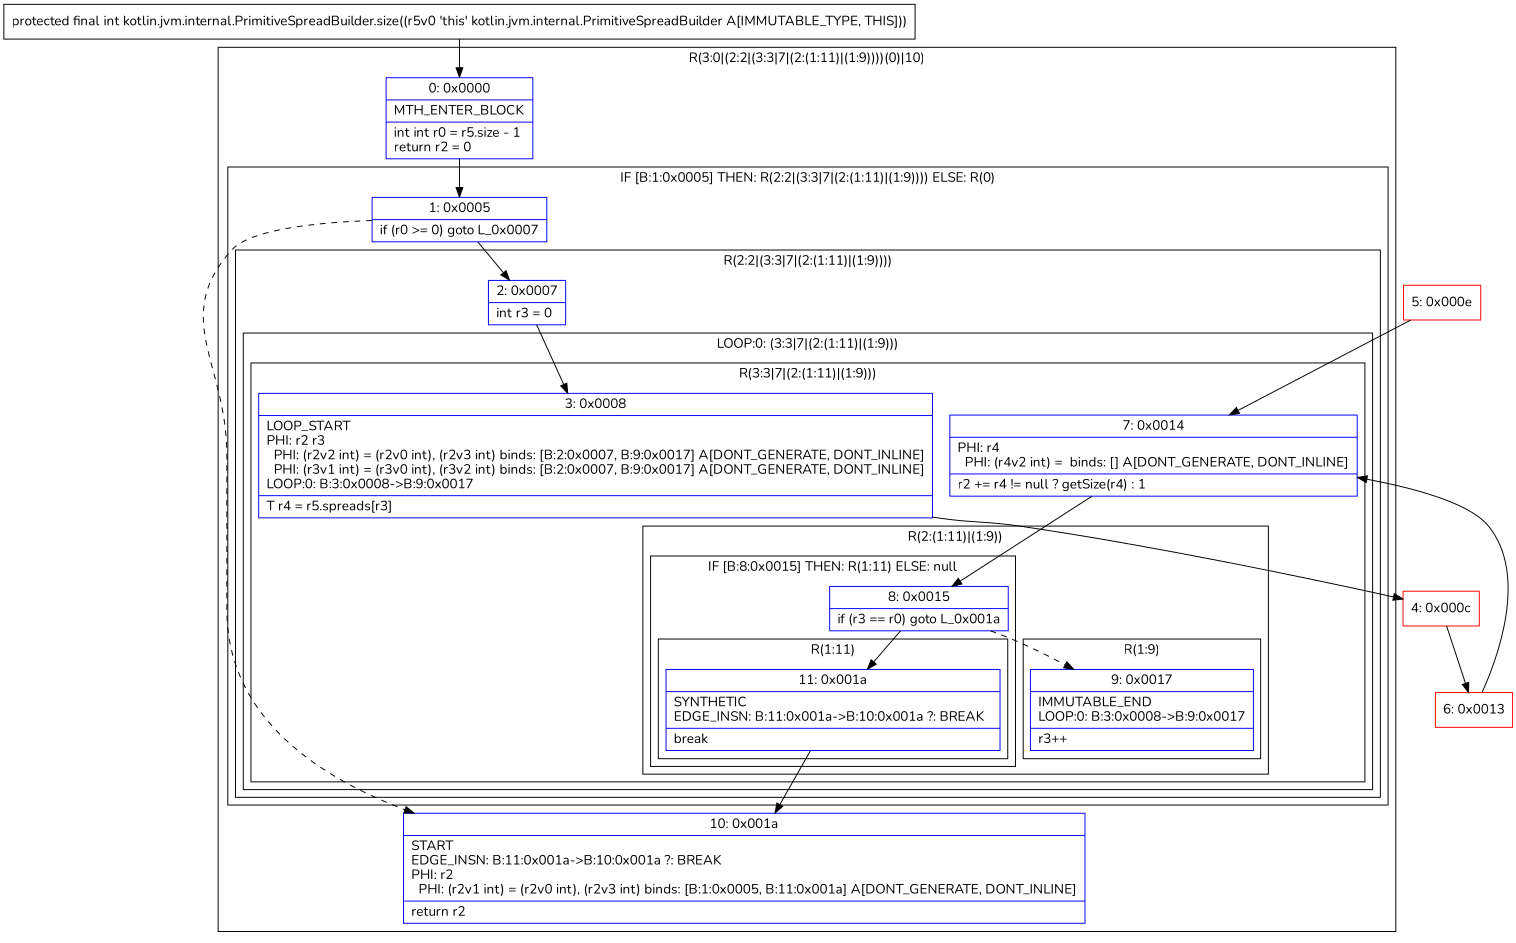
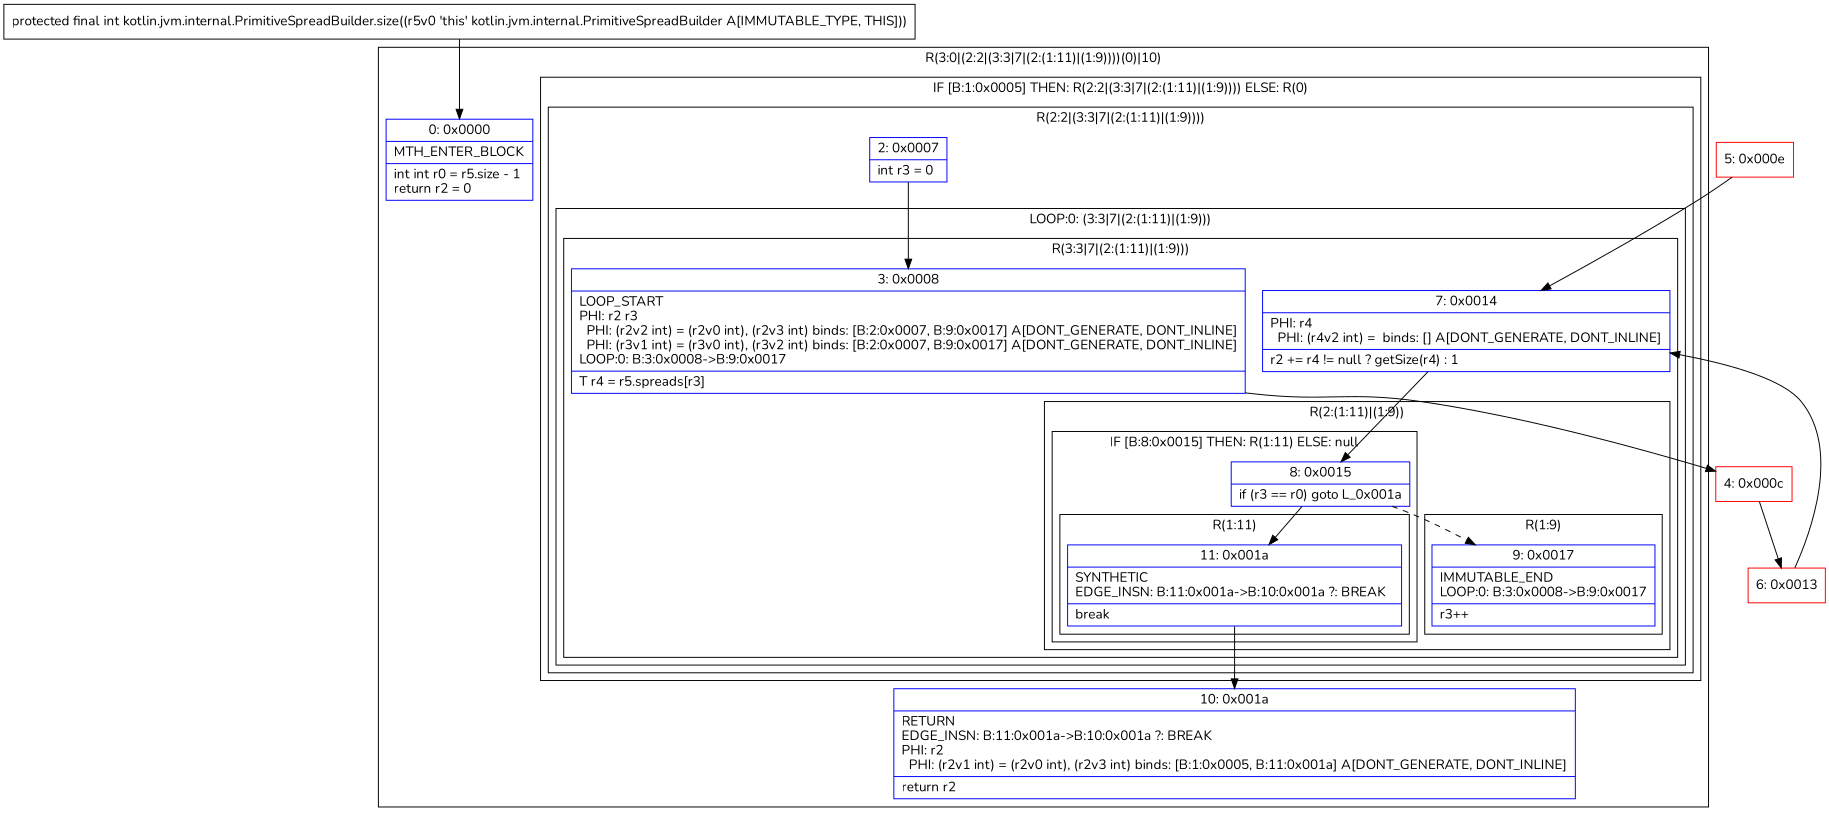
  digraph {
    fontname=Nunito
    node [color=blue fontname=Nunito shape=record]
    edge [fontname=Nunito]
    n1 [label="{11\:\ 0x001a|SYNTHETIC\lEDGE_INSN: B:11:0x001a\-\>B:10:0x001a ?: BREAK  \l|break\l}"]
    n2 [label="{8\:\ 0x0015|if (r3 == r0) goto L_0x001a\l}"]
    n3 [label="{9\:\ 0x0017|IMMUTABLE_END\lLOOP:0: B:3:0x0008\-\>B:9:0x0017\l|r3++\l}"]
    n4 [label="{3\:\ 0x0008|LOOP_START\lPHI: r2 r3 \l  PHI: (r2v2 int) = (r2v0 int), (r2v3 int) binds: [B:2:0x0007, B:9:0x0017] A[DONT_GENERATE, DONT_INLINE]\l  PHI: (r3v1 int) = (r3v0 int), (r3v2 int) binds: [B:2:0x0007, B:9:0x0017] A[DONT_GENERATE, DONT_INLINE]\lLOOP:0: B:3:0x0008\-\>B:9:0x0017\l|T r4 = r5.spreads[r3]\l}"]
    n5 [label="{7\:\ 0x0014|PHI: r4 \l  PHI: (r4v2 int) =  binds: [] A[DONT_GENERATE, DONT_INLINE]\l|r2 += r4 != null ? getSize(r4) : 1\l}"]
    n6 [label="{2\:\ 0x0007|int r3 = 0\l}"]
-   n7 [label="{1\:\ 0x0005|if (r0 \>= 0) goto L_0x0007\l}"]
    n8 [label="{0\:\ 0x0000|MTH_ENTER_BLOCK\l|int int r0 = r5.size \- 1\lreturn r2 = 0\l}"]
-   n9 [label="{10\:\ 0x001a|START\lEDGE_INSN: B:11:0x001a\-\>B:10:0x001a ?: BREAK  \lPHI: r2 \l  PHI: (r2v1 int) = (r2v0 int), (r2v3 int) binds: [B:1:0x0005, B:11:0x001a] A[DONT_GENERATE, DONT_INLINE]\l|return r2\l}"]
+   n9 [label="{10\:\ 0x001a|RETURN\lEDGE_INSN: B:11:0x001a\-\>B:10:0x001a ?: BREAK  \lPHI: r2 \l  PHI: (r2v1 int) = (r2v0 int), (r2v3 int) binds: [B:1:0x0005, B:11:0x001a] A[DONT_GENERATE, DONT_INLINE]\l|return r2\l}"]
    n10 [color=red label="{4\:\ 0x000c}"]
    n11 [color=red label="{6\:\ 0x0013}"]
    n12 [color=red label="{5\:\ 0x000e}"]
    n13 [label="{protected final int kotlin.jvm.internal.PrimitiveSpreadBuilder.size((r5v0 'this' kotlin.jvm.internal.PrimitiveSpreadBuilder A[IMMUTABLE_TYPE, THIS])) }" color=""]
    subgraph cluster_1 {
      label="R(3:0|(2:2|(3:3|7|(2:(1:11)|(1:9))))(0)|10)"
      n8
      n9
      subgraph cluster_2 {
        label="IF [B:1:0x0005] THEN: R(2:2|(3:3|7|(2:(1:11)|(1:9)))) ELSE: R(0)"
-       n7
        subgraph cluster_3 {
          label="R(2:2|(3:3|7|(2:(1:11)|(1:9))))"
          n6
          subgraph cluster_4 {
            label="LOOP:0: (3:3|7|(2:(1:11)|(1:9)))"
            subgraph cluster_5 {
              label="R(3:3|7|(2:(1:11)|(1:9)))"
              n4
              n5
              subgraph cluster_6 {
                label="R(2:(1:11)|(1:9))"
                subgraph cluster_7 {
                  label="IF [B:8:0x0015] THEN: R(1:11) ELSE: null"
                  n2
                  subgraph cluster_8 {
                    label="R(1:11)"
                    n1
                  }
                }
                subgraph cluster_9 {
                  label="R(1:9)"
                  n3
                }
              }
            }
          }
        }
        subgraph cluster_10 {
          label="R(0)"
        }
      }
    }
    n1 -> n9
    n2 -> n1
    n2 -> n3 [style=dashed]
    n4 -> n10
    n5 -> n2
    n6 -> n4
-   n7 -> n6
-   n7 -> n9 [style=dashed]
-   n8 -> n7
    n10 -> n11
    n11 -> n5
    n12 -> n5
    n13 -> n8
  }
